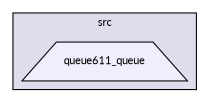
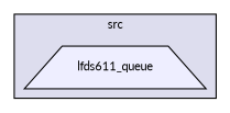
  digraph {
    compound=true
    fontname=Lato
-   n1 [fillcolor="#eeeeff" fontname=Lato fontsize=10 label=queue611_queue pencolor=black shape=trapezium style=filled]
+   n1 [fillcolor="#eeeeff" fontname=Lato fontsize=10 label=lfds611_queue pencolor=black shape=trapezium style=filled]
    subgraph cluster_1 {
      bgcolor="#ddddee"
      fontsize=10
      label=src
      pencolor=black
      n1
    }
  }
